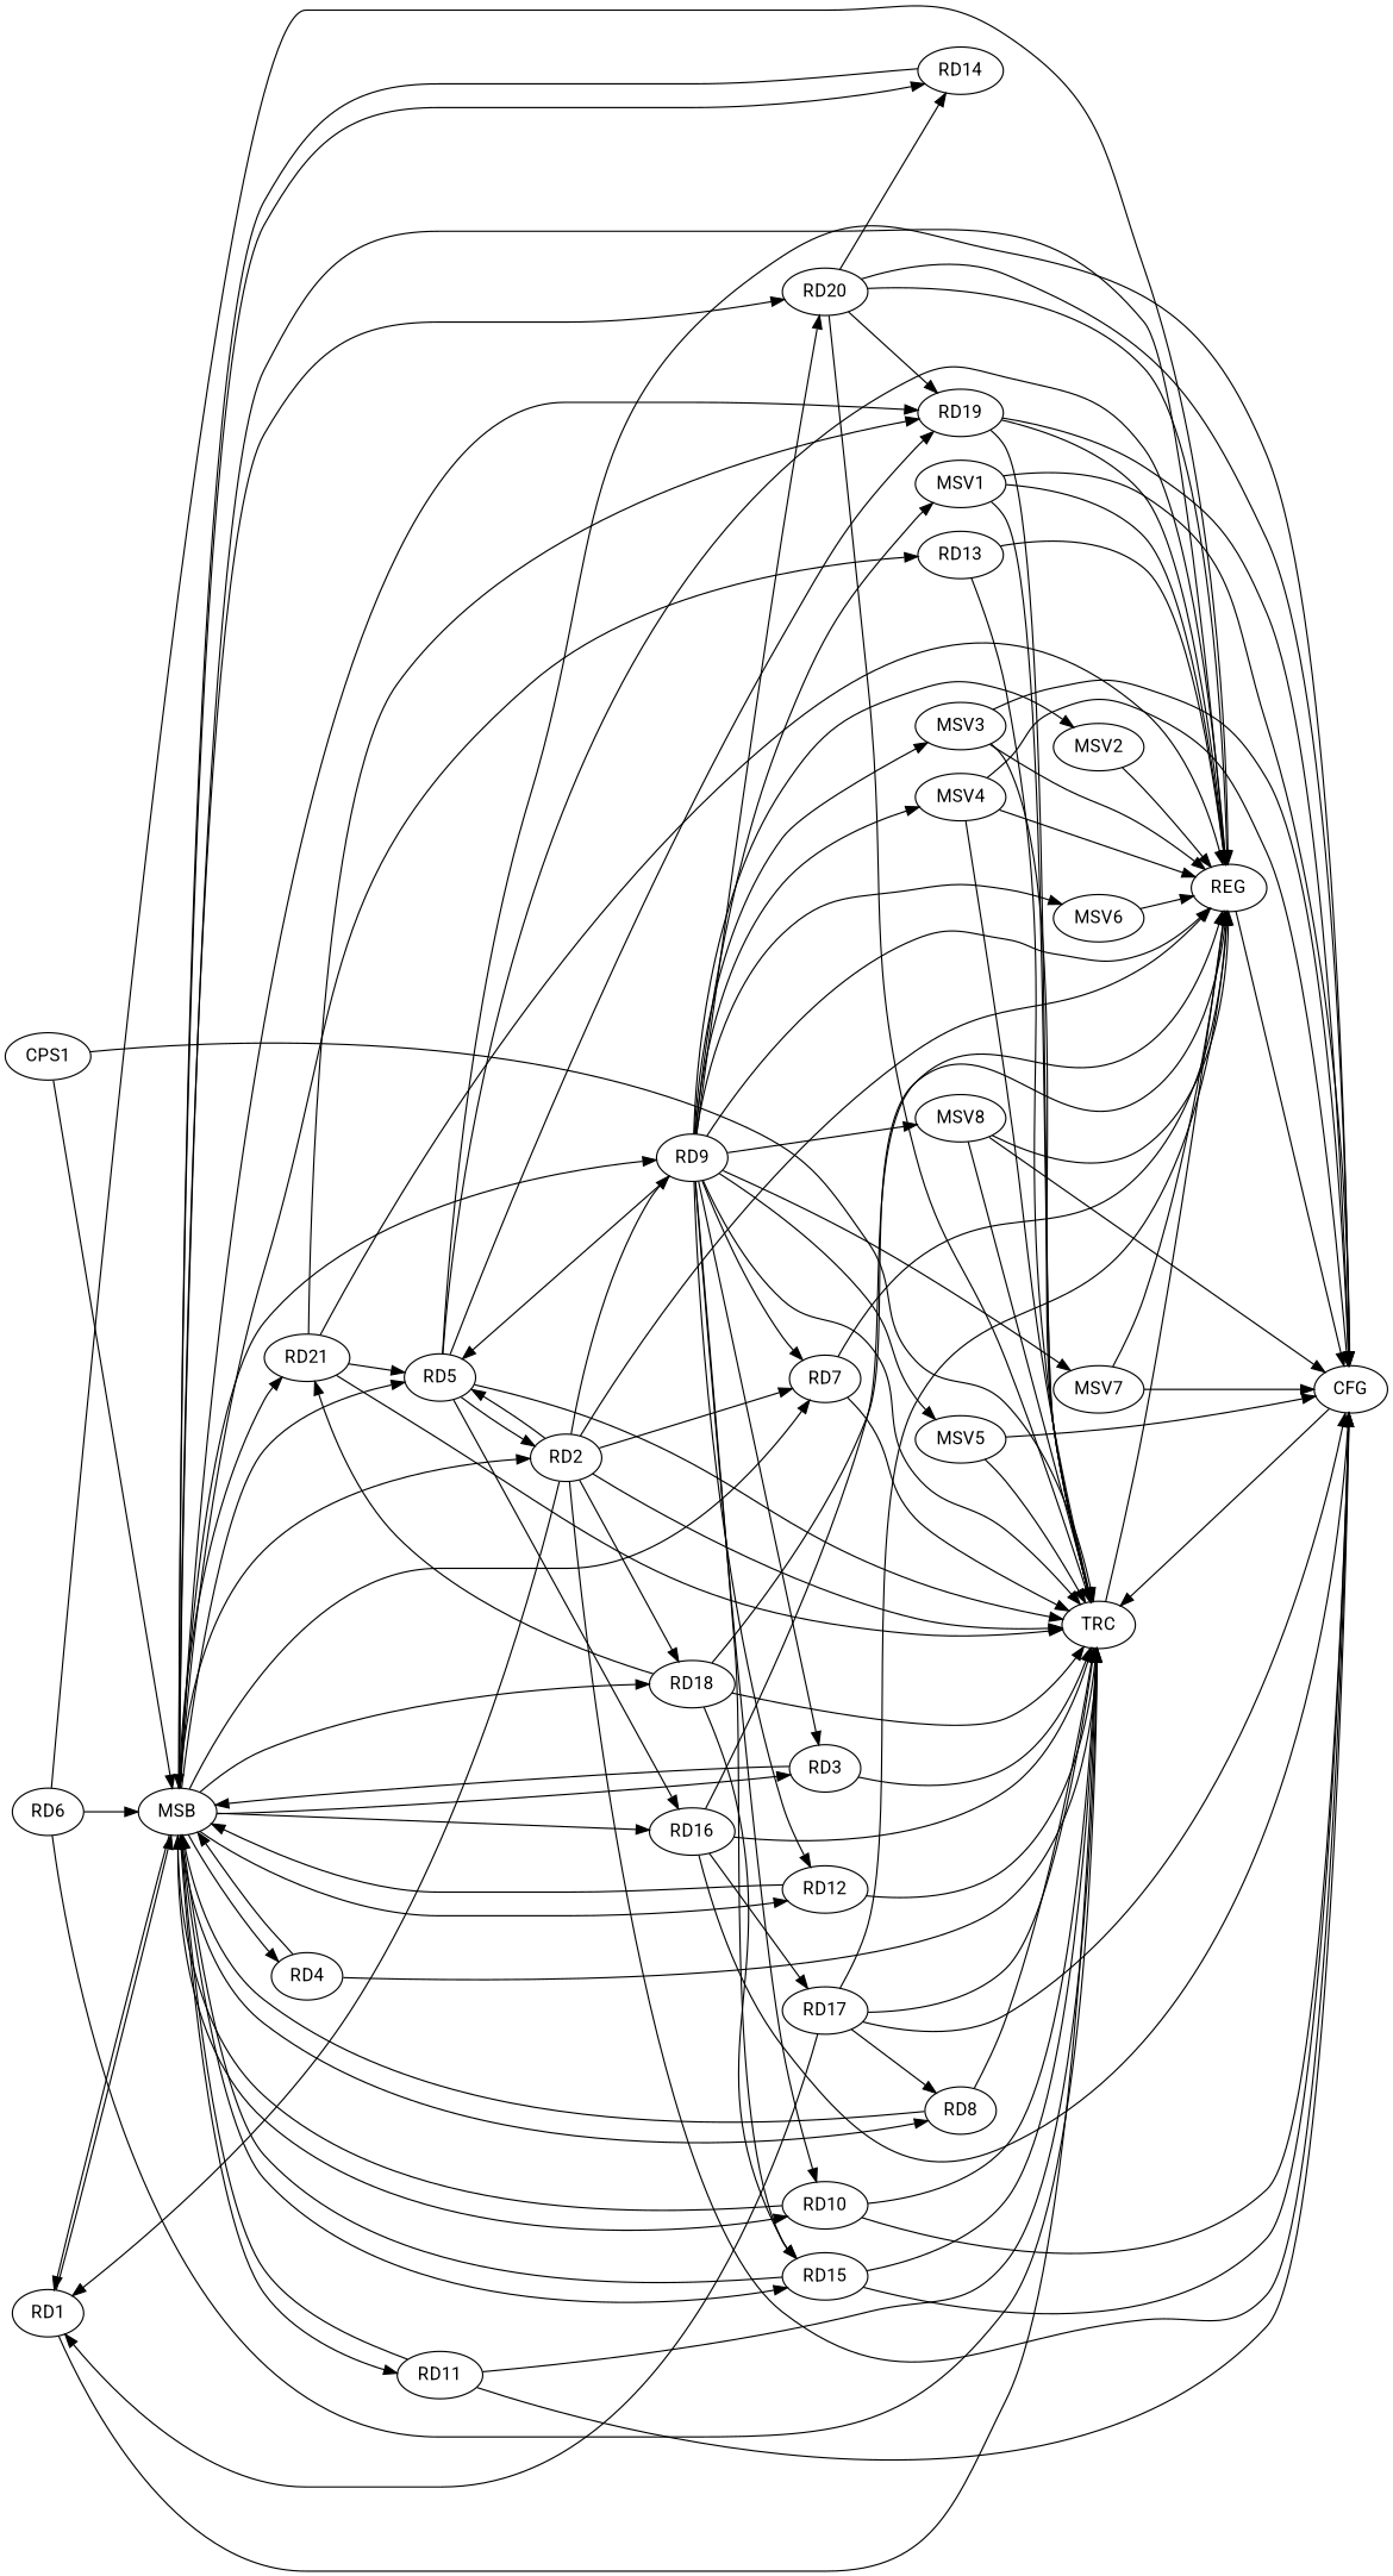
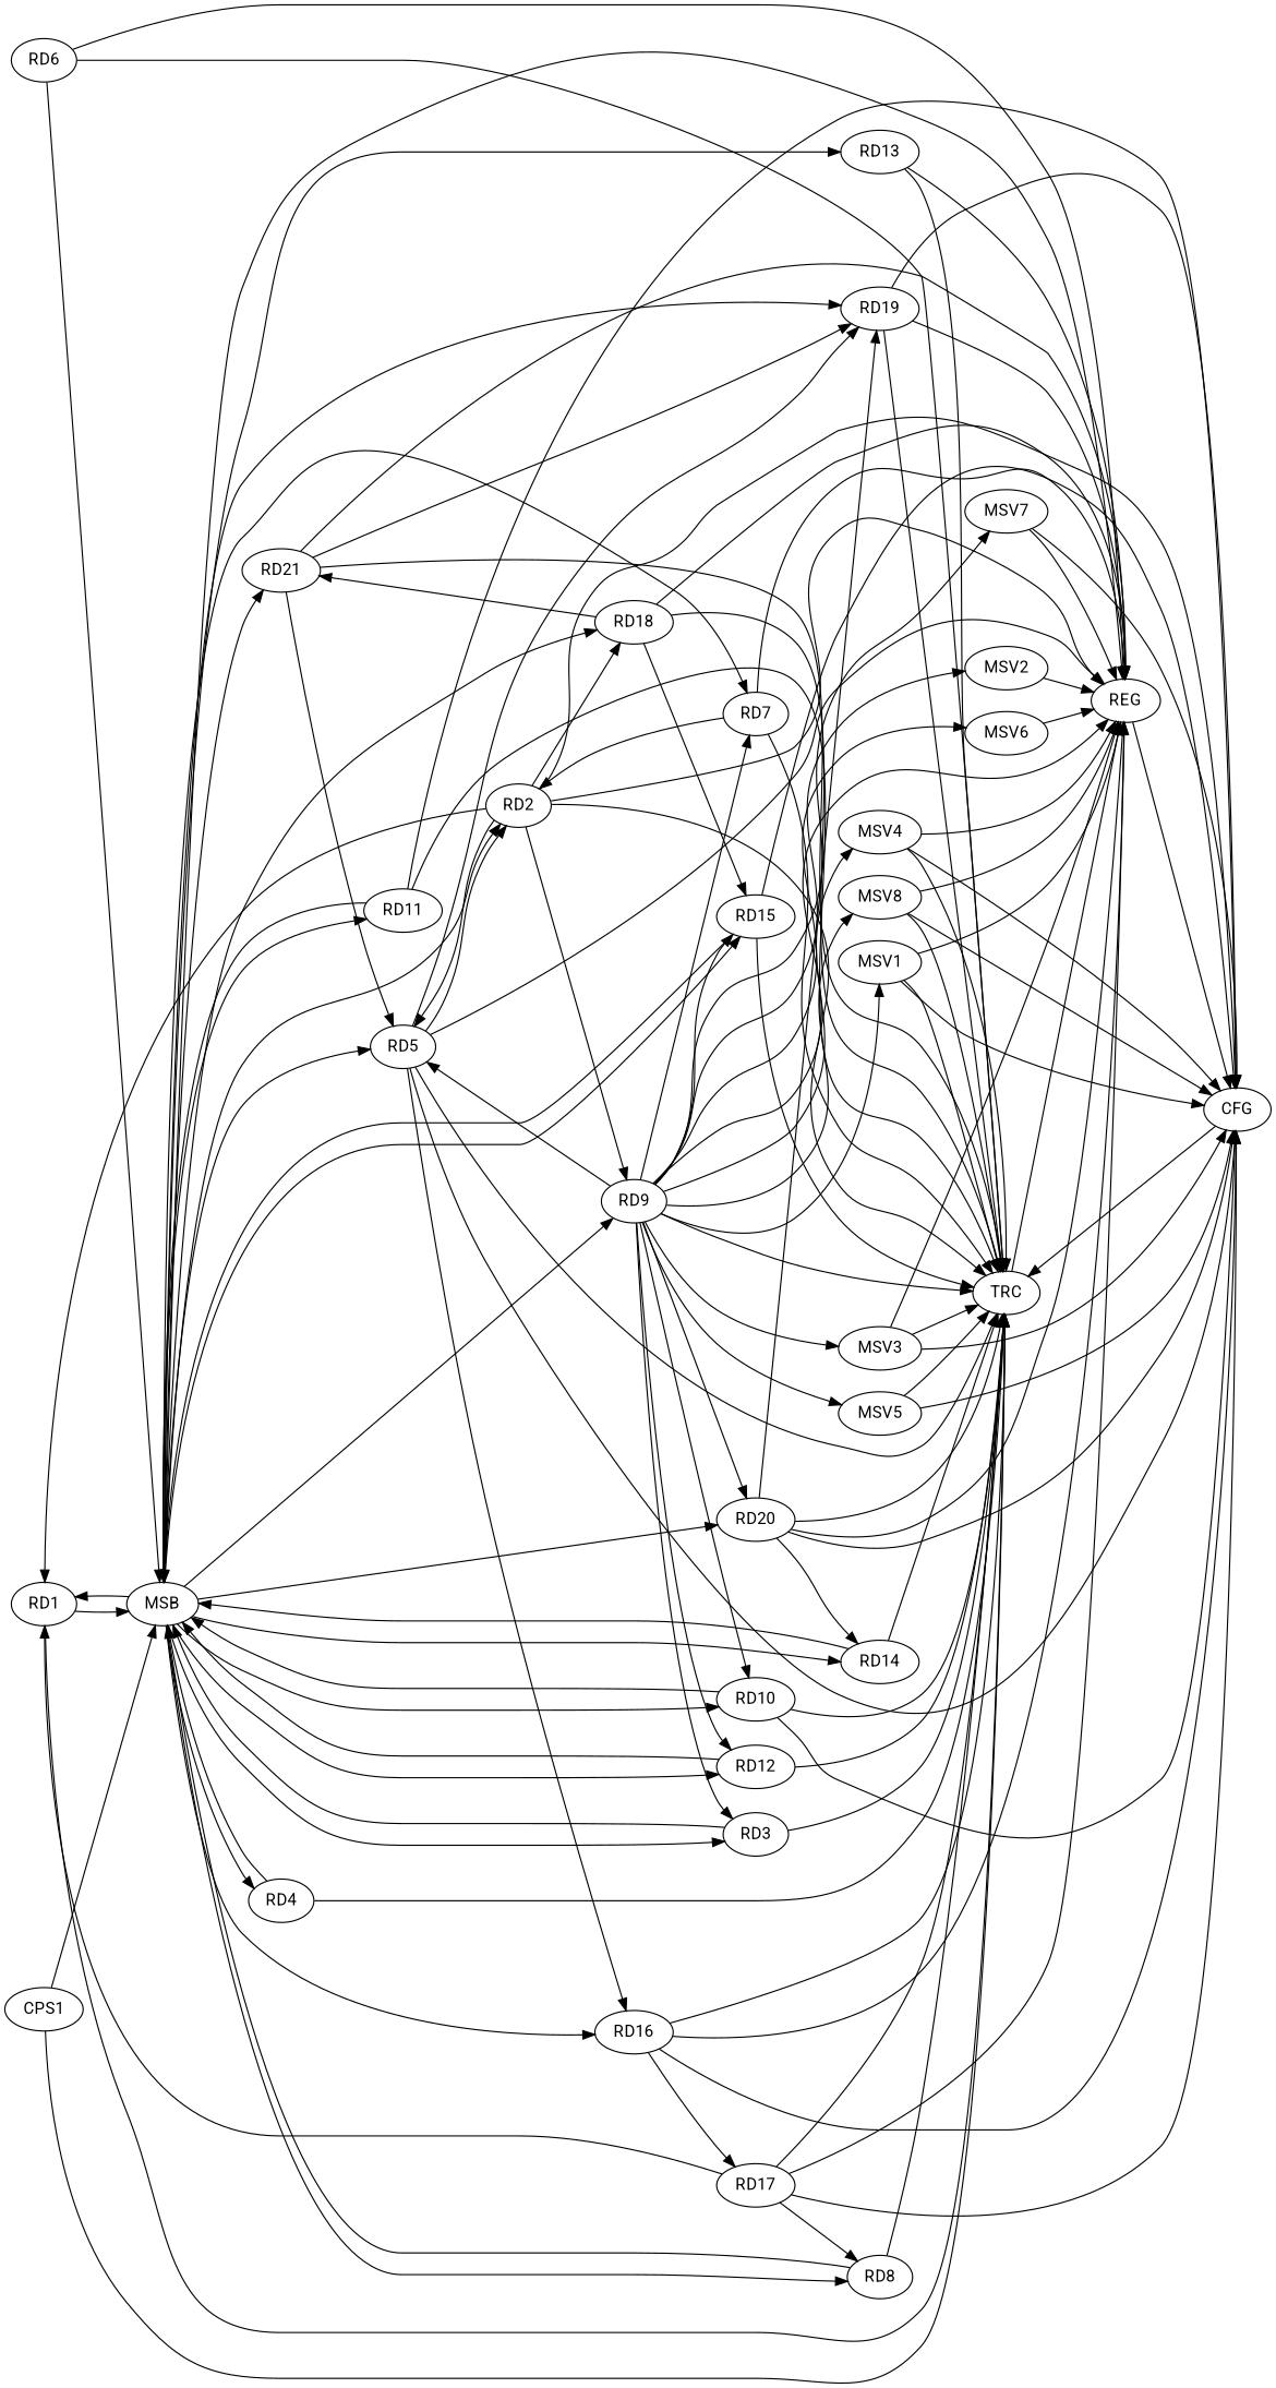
  strict digraph {
    fontname=Roboto
    rankdir=LR
    node [fontname=Roboto]
    edge [fontname=Roboto]
    n1 [label=RD1]
    n2 [label=MSB]
    n3 [label=TRC]
    n4 [label=RD2]
    n5 [label=RD5]
    n6 [label=RD7]
    n7 [label=RD9]
    n8 [label=RD18]
    n9 [label=REG]
    n10 [label=RD3]
    n11 [label=RD4]
    n12 [label=RD16]
    n13 [label=RD19]
    n14 [label=RD8]
    n15 [label=RD10]
    n16 [label=RD12]
    n17 [label=RD15]
    n18 [label=RD20]
    n19 [label=RD11]
    n20 [label=RD13]
    n21 [label=RD14]
    n22 [label=RD21]
    n23 [label=CFG]
    n24 [label=MSV1]
    n25 [label=MSV2]
    n26 [label=MSV3]
    n27 [label=MSV4]
    n28 [label=MSV5]
    n29 [label=MSV6]
    n30 [label=MSV7]
    n31 [label=MSV8]
    n32 [label=RD17]
    n33 [label=RD6]
    n34 [label=CPS1]
    n1 -> n2
    n1 -> n3
    n2 -> n1
    n2 -> n4
    n2 -> n5
    n2 -> n6
    n2 -> n7
    n2 -> n8
    n2 -> n9
    n2 -> n10
    n2 -> n11
    n2 -> n12
    n2 -> n13
    n2 -> n14
    n2 -> n15
    n2 -> n16
    n2 -> n17
    n2 -> n18
    n2 -> n19
    n2 -> n20
    n2 -> n21
    n2 -> n22
    n3 -> n9
    n4 -> n1
    n4 -> n3
    n4 -> n5
-   n4 -> n6
+   n6 -> n4
    n4 -> n7
    n4 -> n8
    n4 -> n9
    n4 -> n23
    n5 -> n3
    n5 -> n4
    n5 -> n9
    n5 -> n12
    n5 -> n13
    n5 -> n23
    n6 -> n3
    n6 -> n9
    n7 -> n3
    n7 -> n5
    n7 -> n6
    n7 -> n9
    n7 -> n10
    n7 -> n15
    n7 -> n16
    n7 -> n17
    n7 -> n18
    n7 -> n24
    n7 -> n25
    n7 -> n26
    n7 -> n27
    n7 -> n28
    n7 -> n29
    n7 -> n30
    n7 -> n31
    n8 -> n3
    n8 -> n9
    n8 -> n17
    n8 -> n22
    n9 -> n23
    n10 -> n2
    n10 -> n3
    n11 -> n2
    n11 -> n3
    n12 -> n3
    n12 -> n9
    n12 -> n23
    n12 -> n32
    n13 -> n3
    n13 -> n9
    n13 -> n23
    n14 -> n2
    n14 -> n3
    n15 -> n2
    n15 -> n3
    n15 -> n23
    n16 -> n2
    n16 -> n3
    n17 -> n2
    n17 -> n3
    n17 -> n23
    n18 -> n3
    n18 -> n9
    n18 -> n13
    n18 -> n21
    n18 -> n23
    n19 -> n2
    n19 -> n3
    n19 -> n23
    n20 -> n3
    n20 -> n9
    n21 -> n2
+   n21 -> n3
    n22 -> n3
    n22 -> n5
    n22 -> n9
    n22 -> n13
    n23 -> n3
    n24 -> n3
    n24 -> n9
    n24 -> n23
    n25 -> n9
    n26 -> n3
    n26 -> n9
    n26 -> n23
    n27 -> n3
    n27 -> n9
    n27 -> n23
    n28 -> n3
    n28 -> n23
    n29 -> n9
    n30 -> n9
    n30 -> n23
    n31 -> n3
    n31 -> n9
    n31 -> n23
    n32 -> n1
    n32 -> n3
    n32 -> n9
    n32 -> n14
    n32 -> n23
    n33 -> n2
    n33 -> n3
    n33 -> n9
    n34 -> n2
    n34 -> n3
  }
